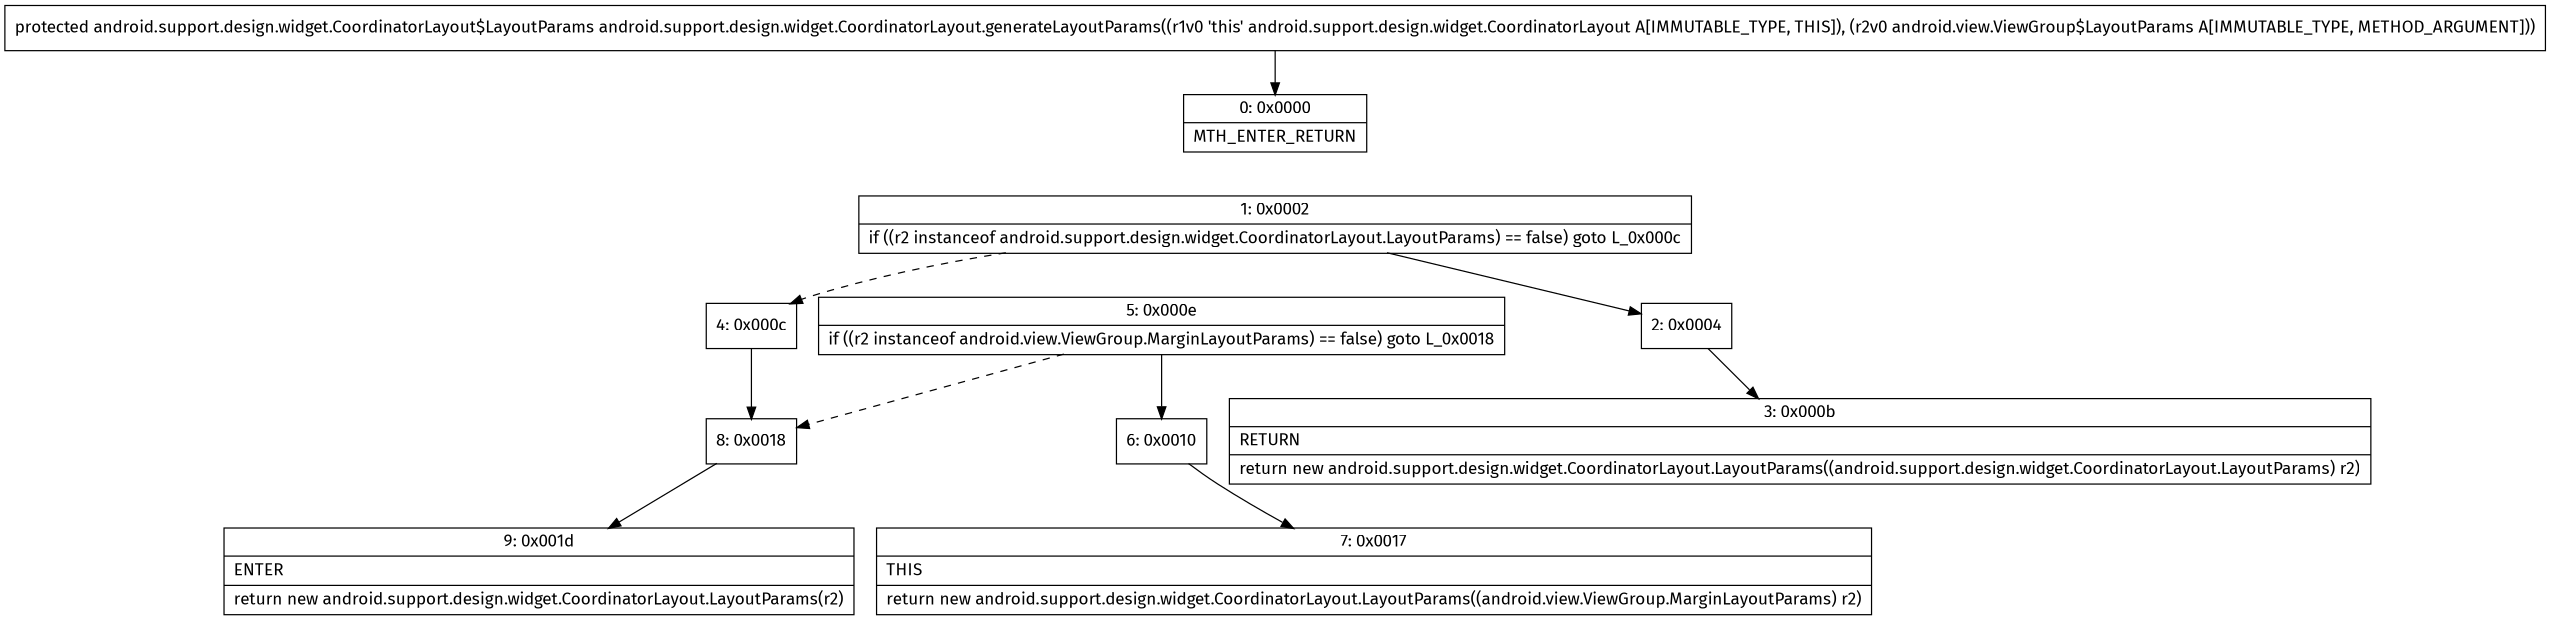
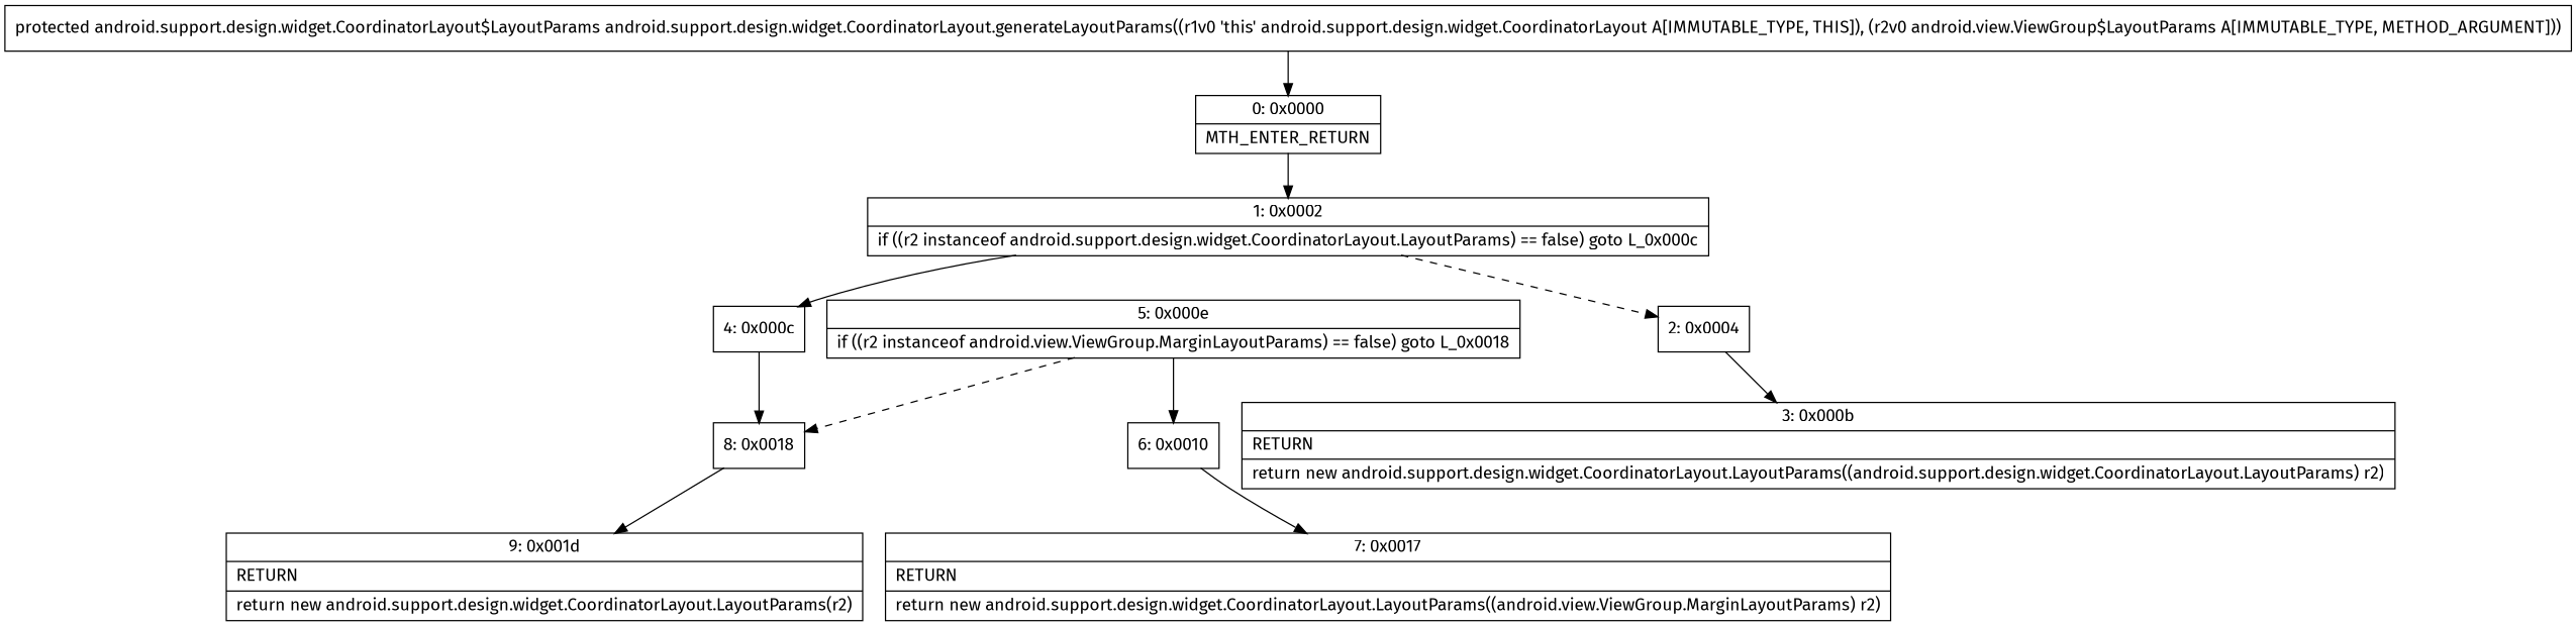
  digraph {
    fontname="Fira Sans"
    node [fontname="Fira Sans" shape=record]
    edge [fontname="Fira Sans"]
    n1 [label="{0\:\ 0x0000|MTH_ENTER_RETURN\l}"]
    n2 [label="{1\:\ 0x0002|if ((r2 instanceof android.support.design.widget.CoordinatorLayout.LayoutParams) == false) goto L_0x000c\l}"]
    n3 [label="{2\:\ 0x0004}"]
    n4 [label="{4\:\ 0x000c}"]
    n5 [label="{3\:\ 0x000b|RETURN\l|return new android.support.design.widget.CoordinatorLayout.LayoutParams((android.support.design.widget.CoordinatorLayout.LayoutParams) r2)\l}"]
    n6 [label="{8\:\ 0x0018}"]
    n7 [label="{5\:\ 0x000e|if ((r2 instanceof android.view.ViewGroup.MarginLayoutParams) == false) goto L_0x0018\l}"]
    n8 [label="{6\:\ 0x0010}"]
-   n9 [label="{7\:\ 0x0017|THIS\l|return new android.support.design.widget.CoordinatorLayout.LayoutParams((android.view.ViewGroup.MarginLayoutParams) r2)\l}"]
-   n10 [label="{9\:\ 0x001d|ENTER\l|return new android.support.design.widget.CoordinatorLayout.LayoutParams(r2)\l}"]
+   n9 [label="{7\:\ 0x0017|RETURN\l|return new android.support.design.widget.CoordinatorLayout.LayoutParams((android.view.ViewGroup.MarginLayoutParams) r2)\l}"]
+   n10 [label="{9\:\ 0x001d|RETURN\l|return new android.support.design.widget.CoordinatorLayout.LayoutParams(r2)\l}"]
    n11 [label="{protected android.support.design.widget.CoordinatorLayout$LayoutParams android.support.design.widget.CoordinatorLayout.generateLayoutParams((r1v0 'this' android.support.design.widget.CoordinatorLayout A[IMMUTABLE_TYPE, THIS]), (r2v0 android.view.ViewGroup$LayoutParams A[IMMUTABLE_TYPE, METHOD_ARGUMENT])) }"]
-   n2 -> n3 [style=solid]
-   n2 -> n4 [style=dashed]
+   n1 -> n2
+   n2 -> n3 [style=dashed]
+   n2 -> n4
    n3 -> n5
    n4 -> n6
    n6 -> n10
    n7 -> n6 [style=dashed]
    n7 -> n8 [style=solid]
    n8 -> n9
    n11 -> n1
  }
